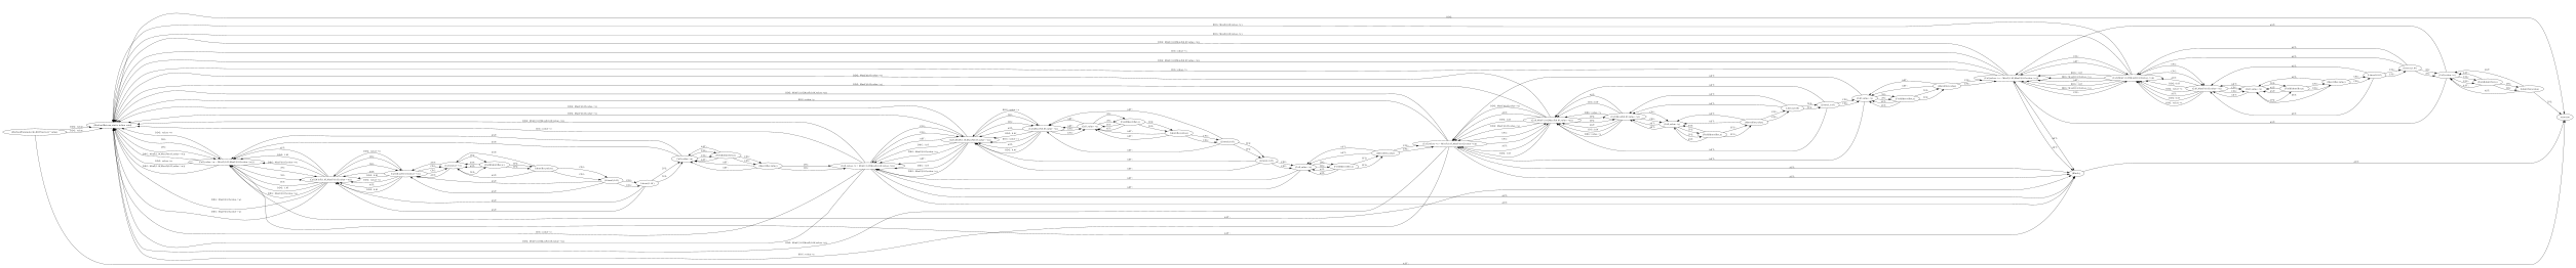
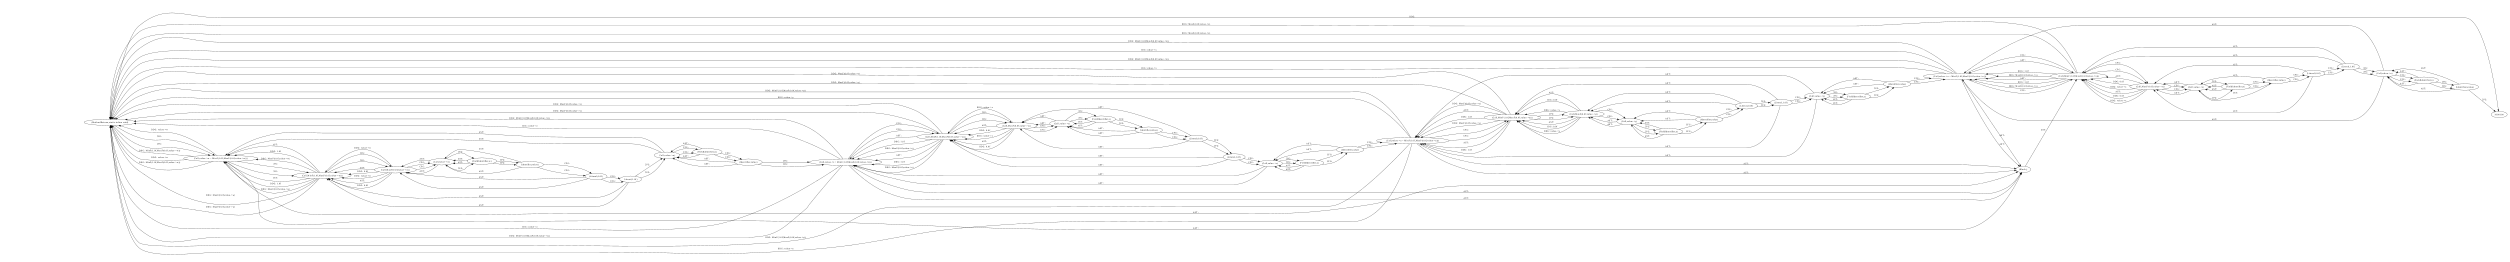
  digraph {
    fontname="PT Serif"
    rankdir=LR
    node [fontname="PT Serif"]
    edge [fontname="PT Serif"]
    n1 [label="(MethodReturn,static inline void)"]
    n2 [label="(Call,value->w = MinF(1.0f,MaxF(0.0f,value->w)))"]
    1000100
    n4 [label="(Block,)"]
    n5 [label="(Call,MinF(1.0f,MaxF(0.0f,value->w)))"]
-   n6 [label="(MethodParameterIn,DDSVector4 *value)"]
    n7 [label="(Call,MinF(1.0f,MaxF(0.0f,value->x)))"]
    n8 [label="(Call,value->x = MinF(1.0f,MaxF(0.0f,value->x)))"]
    n9 [label="(Call,MaxF(0.0f,value->x))"]
    n10 [label="(Call,value->x)"]
    n11 [label="(Literal,1.0f)"]
    n12 [label="(Call,value->x)"]
    n13 [label="(FieldIdentifier,x)"]
    n14 [label="(Identifier,value)"]
    n15 [label="(FieldIdentifier,x)"]
    n16 [label="(Literal,0.0f)"]
    n17 [label="(Identifier,value)"]
    n18 [label="(Call,MinF(1.0f,MaxF(0.0f,value->y)))"]
    n19 [label="(Call,value->y = MinF(1.0f,MaxF(0.0f,value->y)))"]
    n20 [label="(Call,MaxF(0.0f,value->y))"]
    n21 [label="(Call,value->y)"]
    n22 [label="(Literal,1.0f)"]
    n23 [label="(Call,value->y)"]
    n24 [label="(FieldIdentifier,y)"]
    n25 [label="(Identifier,value)"]
    n26 [label="(FieldIdentifier,y)"]
    n27 [label="(Literal,0.0f)"]
    n28 [label="(Identifier,value)"]
    n29 [label="(Call,MinF(1.0f,MaxF(0.0f,value->z)))"]
    n30 [label="(Call,value->z = MinF(1.0f,MaxF(0.0f,value->z)))"]
    n31 [label="(Call,MaxF(0.0f,value->z))"]
    n32 [label="(Call,value->z)"]
    n33 [label="(Literal,1.0f)"]
    n34 [label="(Call,value->z)"]
    n35 [label="(FieldIdentifier,z)"]
    n36 [label="(Identifier,value)"]
    n37 [label="(FieldIdentifier,z)"]
    n38 [label="(Literal,0.0f)"]
    n39 [label="(Identifier,value)"]
    n40 [label="(Call,MaxF(0.0f,value->w))"]
    n41 [label="(Call,value->w)"]
    n42 [label="(Literal,1.0f)"]
    n43 [label="(Call,value->w)"]
    n44 [label="(FieldIdentifier,w)"]
    n45 [label="(Identifier,value)"]
    n46 [label="(FieldIdentifier,w)"]
    n47 [label="(Literal,0.0f)"]
    n48 [label="(Identifier,value)"]
    n1 -> n2 [label="CFG: "]
    n1 -> n2 [label="CFG: "]
    n1 -> 1000100 [label="DDG: "]
    n2 -> n1 [label="DDG: MinF(1.0f,MaxF(0.0f,value->w))"]
    n2 -> n1 [label="DDG: value->w"]
    n2 -> n1 [label="DDG: MinF(1.0f,MaxF(0.0f,value->w))"]
    n2 -> n1 [label="DDG: value->w"]
    n2 -> n4 [label="AST: "]
    n2 -> n4 [label="AST: "]
    n2 -> n5 [label="CFG: "]
    n2 -> n5 [label="CFG: "]
-   n4 -> 1000100 [label="AST: "]
+   n4 -> n7 [label="AST: "]
    n5 -> n1 [label="DDG: MaxF(0.0f,value->w)"]
    n5 -> n1 [label="DDG: MaxF(0.0f,value->w)"]
    n5 -> n2 [label="AST: "]
    n5 -> n2 [label="DDG: 1.0f"]
    n5 -> n2 [label="DDG: MaxF(0.0f,value->w)"]
    n5 -> n2 [label="AST: "]
    n5 -> n2 [label="DDG: 1.0f"]
    n5 -> n2 [label="DDG: MaxF(0.0f,value->w)"]
    n5 -> n40 [label="CFG: "]
    n5 -> n40 [label="CFG: "]
-   n6 -> n1 [label="DDG: value"]
-   n6 -> n1 [label="DDG: value"]
-   n6 -> 1000100 [label="AST: "]
    n7 -> n1 [label="DDG: MaxF(0.0f,value->x)"]
    n7 -> n1 [label="DDG: MaxF(0.0f,value->x)"]
    n7 -> n8 [label="AST: "]
    n7 -> n8 [label="DDG: 1.0f"]
    n7 -> n8 [label="DDG: MaxF(0.0f,value->x)"]
    n7 -> n8 [label="AST: "]
    n7 -> n8 [label="DDG: 1.0f"]
    n7 -> n8 [label="DDG: MaxF(0.0f,value->x)"]
    n7 -> n9 [label="CFG: "]
    n7 -> n9 [label="CFG: "]
    n8 -> n1 [label="DDG: MinF(1.0f,MaxF(0.0f,value->x))"]
    n8 -> n1 [label="DDG: value->x"]
    n8 -> n1 [label="DDG: MinF(1.0f,MaxF(0.0f,value->x))"]
    n8 -> n1 [label="DDG: value->x"]
    n8 -> n4 [label="AST: "]
    n8 -> n4 [label="AST: "]
    n8 -> n7 [label="CFG: "]
    n8 -> n7 [label="CFG: "]
    n9 -> n7 [label="AST: "]
    n9 -> n7 [label="DDG: 0.0f"]
    n9 -> n7 [label="DDG: value->x"]
    n9 -> n7 [label="AST: "]
    n9 -> n7 [label="DDG: 0.0f"]
    n9 -> n7 [label="DDG: value->x"]
    n9 -> n10 [label="CFG: "]
    n9 -> n10 [label="CFG: "]
    n10 -> n9 [label="AST: "]
    n10 -> n9 [label="AST: "]
    n10 -> n15 [label="CFG: "]
    n10 -> n15 [label="CFG: "]
    n11 -> n7 [label="AST: "]
    n11 -> n7 [label="AST: "]
    n11 -> n12 [label="CFG: "]
    n11 -> n12 [label="CFG: "]
    n12 -> n8 [label="AST: "]
    n12 -> n8 [label="AST: "]
    n12 -> n13 [label="CFG: "]
    n12 -> n13 [label="CFG: "]
    n13 -> n12 [label="AST: "]
    n13 -> n12 [label="AST: "]
    n13 -> n14 [label="CFG: "]
    n13 -> n14 [label="CFG: "]
    n14 -> 1000100 [label="CFG: "]
    n14 -> n12 [label="AST: "]
    n14 -> n12 [label="AST: "]
    n15 -> n10 [label="AST: "]
    n15 -> n10 [label="AST: "]
    n15 -> n17 [label="CFG: "]
    n15 -> n17 [label="CFG: "]
    n16 -> n9 [label="AST: "]
    n16 -> n9 [label="AST: "]
    n16 -> n11 [label="CFG: "]
    n16 -> n11 [label="CFG: "]
    n17 -> n10 [label="AST: "]
    n17 -> n10 [label="AST: "]
    n17 -> n16 [label="CFG: "]
    n17 -> n16 [label="CFG: "]
    n18 -> n1 [label="DDG: MaxF(0.0f,value->y)"]
    n18 -> n1 [label="DDG: MaxF(0.0f,value->y)"]
    n18 -> n19 [label="AST: "]
    n18 -> n19 [label="DDG: 1.0f"]
    n18 -> n19 [label="DDG: MaxF(0.0f,value->y)"]
    n18 -> n19 [label="AST: "]
    n18 -> n19 [label="DDG: 1.0f"]
    n18 -> n19 [label="DDG: MaxF(0.0f,value->y)"]
    n18 -> n20 [label="CFG: "]
    n18 -> n20 [label="CFG: "]
    n19 -> n1 [label="DDG: value->y"]
    n19 -> n1 [label="DDG: MinF(1.0f,MaxF(0.0f,value->y))"]
    n19 -> n1 [label="DDG: value->y"]
    n19 -> n1 [label="DDG: MinF(1.0f,MaxF(0.0f,value->y))"]
    n19 -> n4 [label="AST: "]
    n19 -> n4 [label="AST: "]
    n19 -> n18 [label="CFG: "]
    n19 -> n18 [label="CFG: "]
    n20 -> n18 [label="AST: "]
    n20 -> n18 [label="DDG: 0.0f"]
    n20 -> n18 [label="DDG: value->y"]
    n20 -> n18 [label="AST: "]
    n20 -> n18 [label="DDG: 0.0f"]
    n20 -> n18 [label="DDG: value->y"]
    n20 -> n21 [label="CFG: "]
    n20 -> n21 [label="CFG: "]
    n21 -> n20 [label="AST: "]
    n21 -> n20 [label="AST: "]
    n21 -> n26 [label="CFG: "]
    n21 -> n26 [label="CFG: "]
    n22 -> n18 [label="AST: "]
    n22 -> n18 [label="AST: "]
    n22 -> n23 [label="CFG: "]
    n22 -> n23 [label="CFG: "]
    n23 -> n19 [label="AST: "]
    n23 -> n19 [label="AST: "]
    n23 -> n24 [label="CFG: "]
    n23 -> n24 [label="CFG: "]
    n24 -> n23 [label="AST: "]
    n24 -> n23 [label="AST: "]
    n24 -> n25 [label="CFG: "]
    n24 -> n25 [label="CFG: "]
    n25 -> n8 [label="CFG: "]
    n25 -> n8 [label="CFG: "]
    n25 -> n23 [label="AST: "]
    n25 -> n23 [label="AST: "]
    n26 -> n21 [label="AST: "]
    n26 -> n21 [label="AST: "]
    n26 -> n28 [label="CFG: "]
    n26 -> n28 [label="CFG: "]
    n27 -> n20 [label="AST: "]
    n27 -> n20 [label="AST: "]
    n27 -> n22 [label="CFG: "]
    n27 -> n22 [label="CFG: "]
    n28 -> n21 [label="AST: "]
    n28 -> n21 [label="AST: "]
    n28 -> n27 [label="CFG: "]
    n28 -> n27 [label="CFG: "]
    n29 -> n1 [label="DDG: MaxF(0.0f,value->z)"]
    n29 -> n1 [label="DDG: MaxF(0.0f,value->z)"]
    n29 -> n30 [label="AST: "]
    n29 -> n30 [label="DDG: 1.0f"]
    n29 -> n30 [label="DDG: MaxF(0.0f,value->z)"]
    n29 -> n30 [label="AST: "]
    n29 -> n30 [label="DDG: 1.0f"]
    n29 -> n30 [label="DDG: MaxF(0.0f,value->z)"]
    n29 -> n31 [label="CFG: "]
    n29 -> n31 [label="CFG: "]
    n30 -> n1 [label="DDG: value->z"]
    n30 -> n1 [label="DDG: MinF(1.0f,MaxF(0.0f,value->z))"]
    n30 -> n1 [label="DDG: value->z"]
    n30 -> n1 [label="DDG: MinF(1.0f,MaxF(0.0f,value->z))"]
    n30 -> n4 [label="AST: "]
    n30 -> n4 [label="AST: "]
    n30 -> n29 [label="CFG: "]
    n30 -> n29 [label="CFG: "]
    n31 -> n29 [label="AST: "]
    n31 -> n29 [label="DDG: 0.0f"]
    n31 -> n29 [label="DDG: value->z"]
    n31 -> n29 [label="AST: "]
    n31 -> n29 [label="DDG: 0.0f"]
    n31 -> n29 [label="DDG: value->z"]
    n31 -> n32 [label="CFG: "]
    n31 -> n32 [label="CFG: "]
    n32 -> n31 [label="AST: "]
    n32 -> n31 [label="AST: "]
    n32 -> n37 [label="CFG: "]
    n32 -> n37 [label="CFG: "]
    n33 -> n29 [label="AST: "]
    n33 -> n29 [label="AST: "]
    n33 -> n34 [label="CFG: "]
    n33 -> n34 [label="CFG: "]
    n34 -> n30 [label="AST: "]
    n34 -> n30 [label="AST: "]
    n34 -> n35 [label="CFG: "]
    n34 -> n35 [label="CFG: "]
    n35 -> n34 [label="AST: "]
    n35 -> n34 [label="AST: "]
    n35 -> n36 [label="CFG: "]
    n35 -> n36 [label="CFG: "]
    n36 -> n19 [label="CFG: "]
    n36 -> n19 [label="CFG: "]
    n36 -> n34 [label="AST: "]
    n36 -> n34 [label="AST: "]
    n37 -> n32 [label="AST: "]
    n37 -> n32 [label="AST: "]
    n37 -> n39 [label="CFG: "]
    n37 -> n39 [label="CFG: "]
    n38 -> n31 [label="AST: "]
    n38 -> n31 [label="AST: "]
    n38 -> n33 [label="CFG: "]
    n38 -> n33 [label="CFG: "]
    n39 -> n32 [label="AST: "]
    n39 -> n32 [label="AST: "]
    n39 -> n38 [label="CFG: "]
    n39 -> n38 [label="CFG: "]
    n40 -> n5 [label="AST: "]
    n40 -> n5 [label="DDG: 0.0f"]
    n40 -> n5 [label="DDG: value->w"]
    n40 -> n5 [label="AST: "]
    n40 -> n5 [label="DDG: 0.0f"]
    n40 -> n5 [label="DDG: value->w"]
    n40 -> n41 [label="CFG: "]
    n40 -> n41 [label="CFG: "]
    n41 -> n40 [label="AST: "]
    n41 -> n40 [label="AST: "]
    n41 -> n46 [label="CFG: "]
    n41 -> n46 [label="CFG: "]
    n42 -> n5 [label="AST: "]
    n42 -> n5 [label="AST: "]
    n42 -> n43 [label="CFG: "]
    n42 -> n43 [label="CFG: "]
    n43 -> n2 [label="AST: "]
    n43 -> n2 [label="AST: "]
    n43 -> n44 [label="CFG: "]
    n43 -> n44 [label="CFG: "]
    n44 -> n43 [label="AST: "]
    n44 -> n43 [label="AST: "]
    n44 -> n45 [label="CFG: "]
    n44 -> n45 [label="CFG: "]
    n45 -> n30 [label="CFG: "]
    n45 -> n30 [label="CFG: "]
    n45 -> n43 [label="AST: "]
    n45 -> n43 [label="AST: "]
    n46 -> n41 [label="AST: "]
    n46 -> n41 [label="AST: "]
    n46 -> n48 [label="CFG: "]
    n46 -> n48 [label="CFG: "]
    n47 -> n40 [label="AST: "]
    n47 -> n40 [label="AST: "]
    n47 -> n42 [label="CFG: "]
    n47 -> n42 [label="CFG: "]
    n48 -> n41 [label="AST: "]
    n48 -> n41 [label="AST: "]
    n48 -> n47 [label="CFG: "]
    n48 -> n47 [label="CFG: "]
  }
